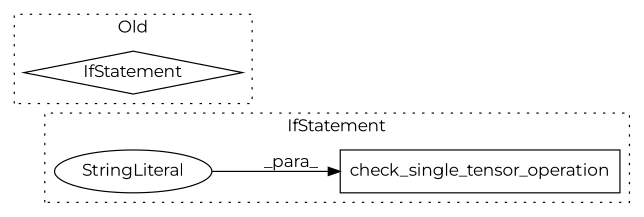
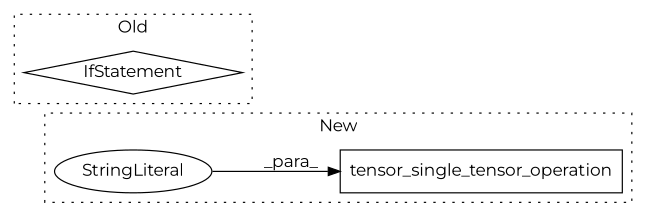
  digraph {
    rankdir=LR
    fontname=Montserrat
    node [fontname=Montserrat]
-   n1 [a=32 l="30,2" label=check_single_tensor_operation s="12811,12916" shape=box]
+   n1 [a=32 l="30,2" label=tensor_single_tensor_operation s="12811,12916" shape=box]
    n2 [a=45 l=9 label=StringLiteral s=12841 shape=ellipse]
    n3 [a=25 l="4,2" label=IfStatement s="12699,12736" shape=diamond]
    subgraph cluster_1 {
-     label=IfStatement
+     label=New
      style=dotted
      n1
      n2
    }
    subgraph cluster_2 {
      label=Old
      style=dotted
      n3
    }
    n2 -> n1 [label=_para_ fontname=Montserrat]
  }
